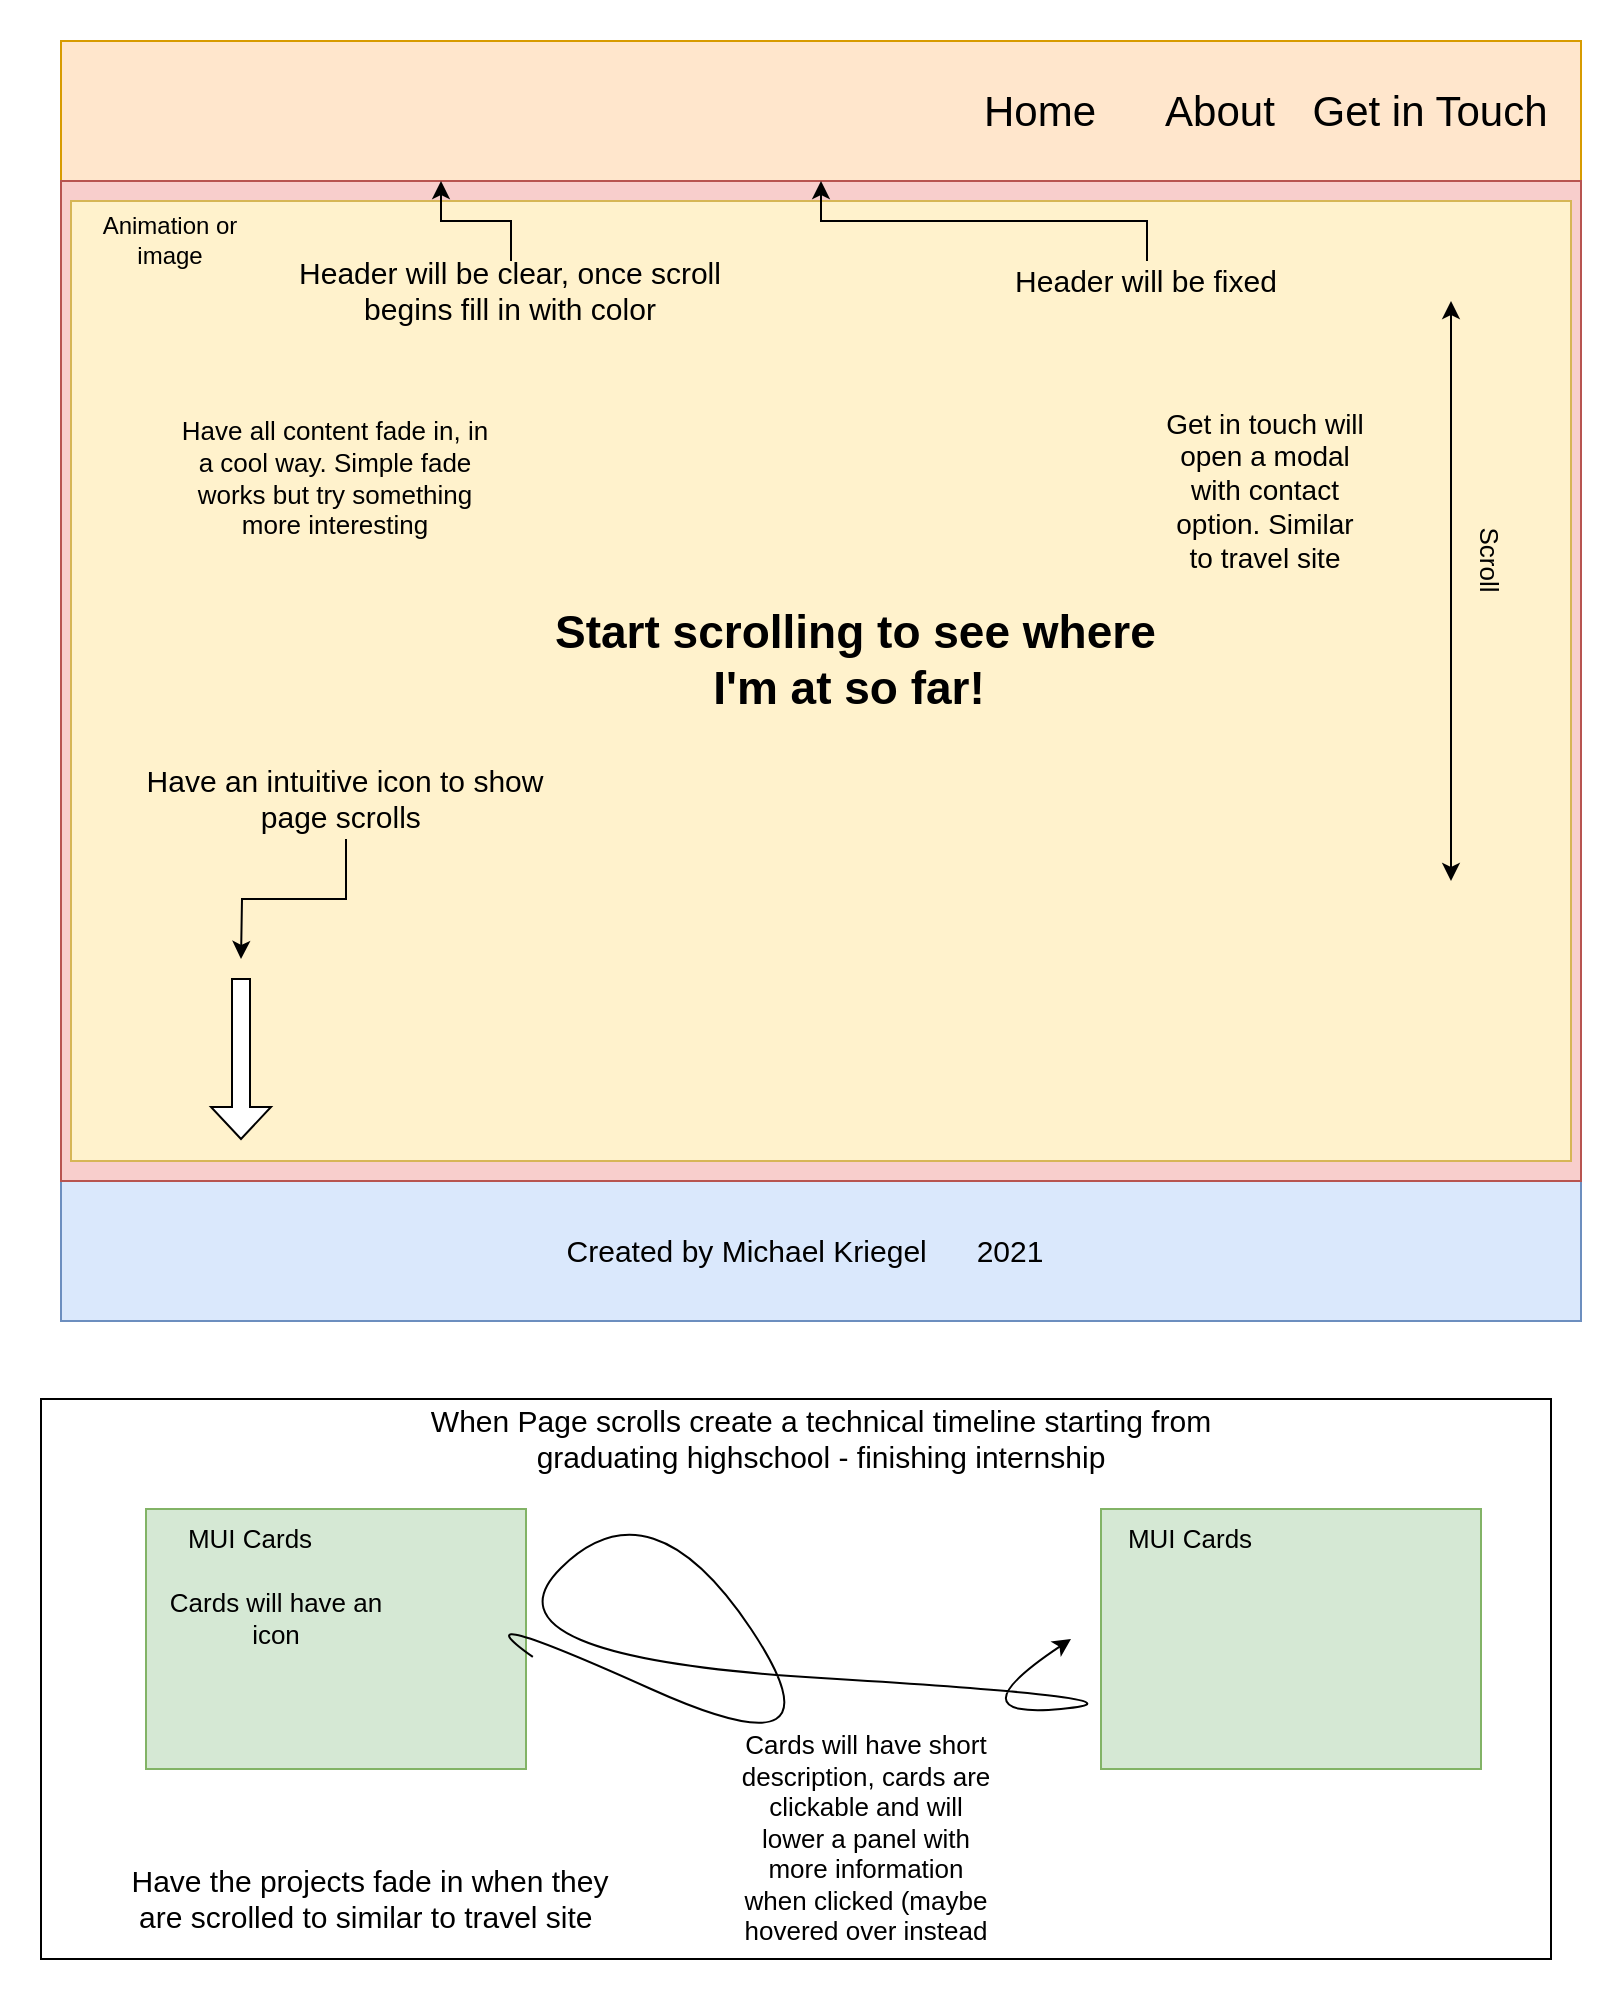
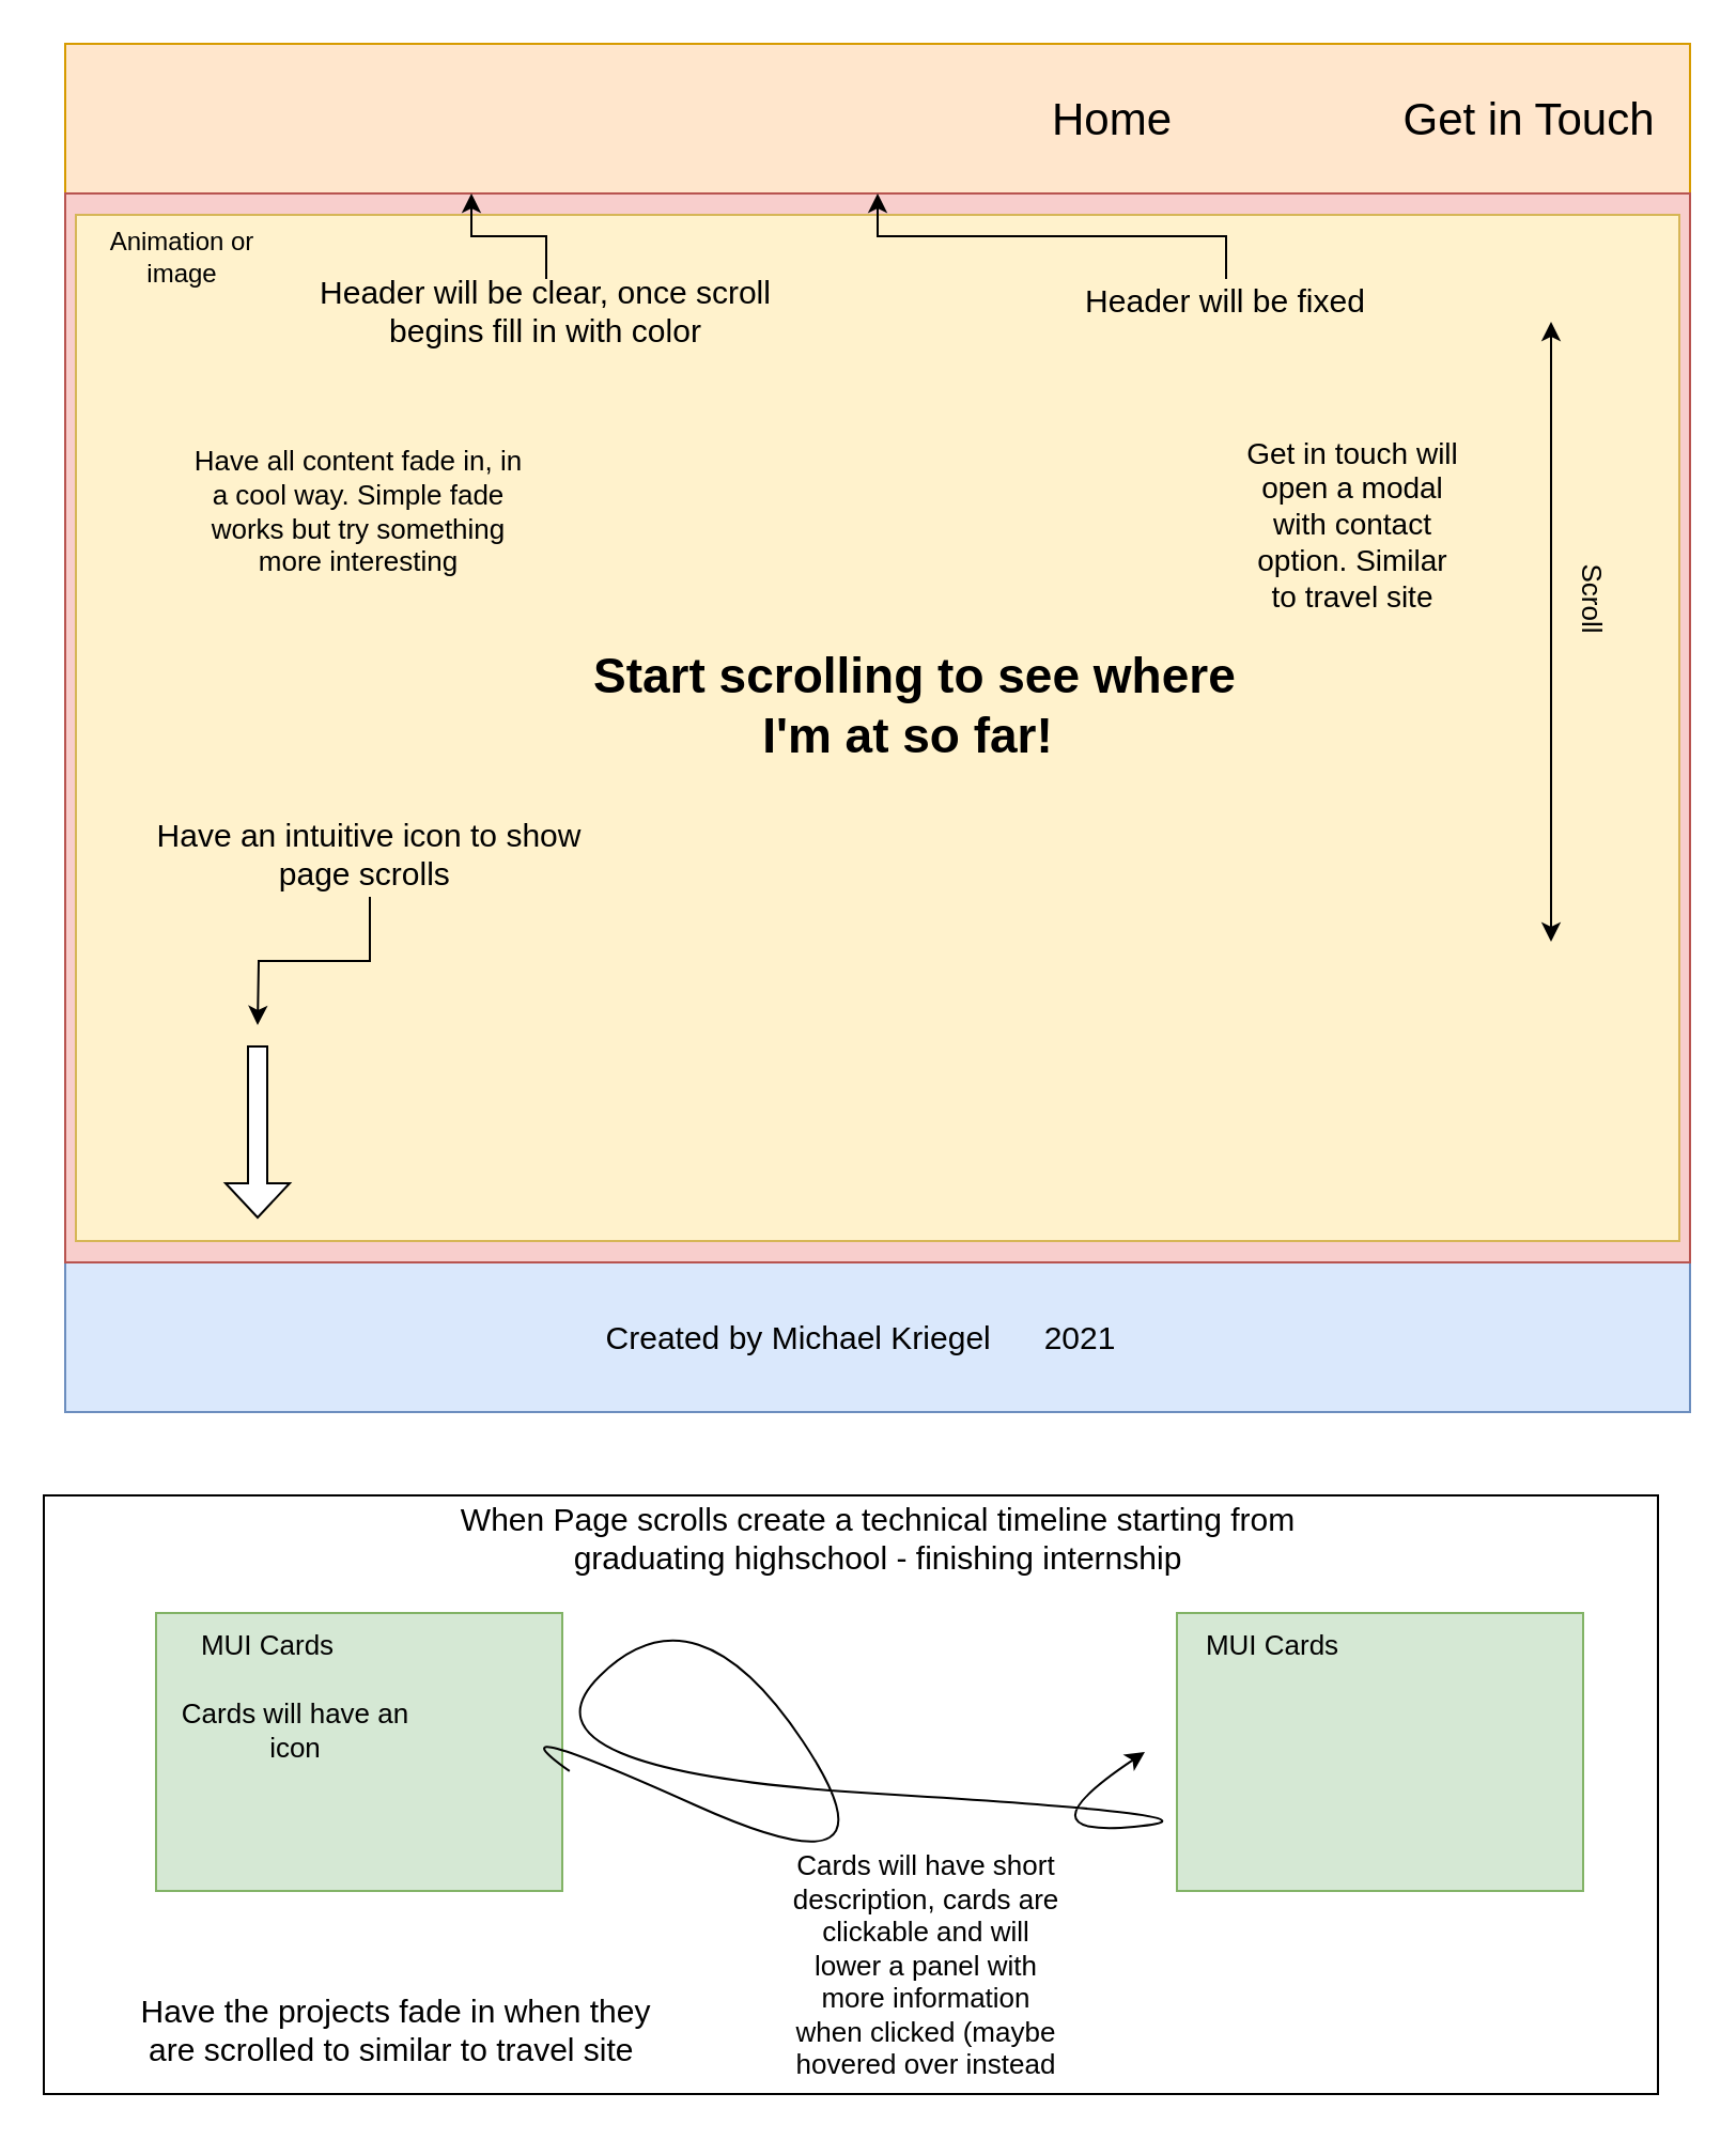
  <mxCell id="0" />
  <mxCell id="1" parent="0" />
  <mxCell id="2" value="" style="rounded=0;whiteSpace=wrap;html=1;" vertex="1" parent="1"><mxGeometry x="30" y="20" width="760" height="640" as="geometry" /></mxCell>
  <mxCell id="3" value="" style="rounded=0;whiteSpace=wrap;html=1;fillColor=#ffe6cc;strokeColor=#d79b00;" vertex="1" parent="1"><mxGeometry x="30" y="20" width="760" height="70" as="geometry" /></mxCell>
  <mxCell id="4" value="" style="rounded=0;whiteSpace=wrap;html=1;fillColor=#dae8fc;strokeColor=#6c8ebf;" vertex="1" parent="1"><mxGeometry x="30" y="590" width="760" height="70" as="geometry" /></mxCell>
  <mxCell id="5" value="Created by Michael Kriegel&amp;nbsp;&amp;nbsp;" style="text;html=1;strokeColor=none;fillColor=none;align=center;verticalAlign=middle;whiteSpace=wrap;rounded=0;strokeWidth=1;fontSize=15;" vertex="1" parent="1"><mxGeometry x="260" y="615" width="235" height="20" as="geometry" /></mxCell>
  <mxCell id="6" value="" style="shape=image;html=1;verticalAlign=top;verticalLabelPosition=bottom;labelBackgroundColor=#ffffff;imageAspect=0;aspect=fixed;image=https://cdn0.iconfinder.com/data/icons/google-material-design-3-0/48/ic_copyright_48px-128.png;fontSize=15;strokeWidth=1;" vertex="1" parent="1"><mxGeometry x="465" y="620" width="15" height="15" as="geometry" /></mxCell>
  <mxCell id="7" value="2021" style="text;html=1;strokeColor=none;fillColor=none;align=center;verticalAlign=middle;whiteSpace=wrap;rounded=0;strokeWidth=1;fontSize=15;" vertex="1" parent="1"><mxGeometry x="480" y="615" width="50" height="20" as="geometry" /></mxCell>
  <mxCell id="8" value="" style="rounded=0;whiteSpace=wrap;html=1;fontSize=15;strokeWidth=1;fillColor=#f8cecc;strokeColor=#b85450;" vertex="1" parent="1"><mxGeometry x="30" y="90" width="760" height="500" as="geometry" /></mxCell>
  <mxCell id="9" value="" style="rounded=0;whiteSpace=wrap;html=1;fontSize=13;strokeWidth=1;fillColor=#fff2cc;strokeColor=#d6b656;" vertex="1" parent="1"><mxGeometry x="35" y="100" width="750" height="480" as="geometry" /></mxCell>
  <mxCell id="10" value="Animation or image" style="text;html=1;strokeColor=none;fillColor=none;align=center;verticalAlign=middle;whiteSpace=wrap;rounded=0;fontSize=12;" vertex="1" parent="1"><mxGeometry x="45" y="110" width="80" height="20" as="geometry" /></mxCell>
  <mxCell id="11" value="" style="endArrow=classic;startArrow=classic;html=1;fontSize=12;" edge="1" parent="1"><mxGeometry width="50" height="50" relative="1" as="geometry"><mxPoint x="725" y="440" as="sourcePoint" /><mxPoint x="725" y="150" as="targetPoint" /></mxGeometry></mxCell>
  <mxCell id="12" value="Scroll" style="text;html=1;strokeColor=none;fillColor=none;align=center;verticalAlign=middle;whiteSpace=wrap;rounded=0;fontSize=13;rotation=90;" vertex="1" parent="1"><mxGeometry x="725" y="270" width="40" height="20" as="geometry" /></mxCell>
  <mxCell id="13" value="" style="rounded=0;whiteSpace=wrap;html=1;fontSize=13;strokeWidth=1;" vertex="1" parent="1"><mxGeometry x="20" y="699" width="755" height="280" as="geometry" /></mxCell>
  <mxCell id="14" value="" style="rounded=0;whiteSpace=wrap;html=1;fontSize=15;strokeWidth=1;fillColor=#d5e8d4;strokeColor=#82b366;" vertex="1" parent="1"><mxGeometry x="72.5" y="754" width="190" height="130" as="geometry" /></mxCell>
  <mxCell id="15" value="MUI Cards" style="text;html=1;strokeColor=none;fillColor=none;align=center;verticalAlign=middle;whiteSpace=wrap;rounded=0;fontSize=13;" vertex="1" parent="1"><mxGeometry x="80" y="759" width="90" height="20" as="geometry" /></mxCell>
  <mxCell id="16" value="Cards will have an icon" style="text;html=1;strokeColor=none;fillColor=none;align=center;verticalAlign=middle;whiteSpace=wrap;rounded=0;fontSize=13;" vertex="1" parent="1"><mxGeometry x="72.5" y="799" width="130" height="20" as="geometry" /></mxCell>
  <mxCell id="17" value="" style="shape=singleArrow;direction=south;whiteSpace=wrap;html=1;fontSize=21;strokeWidth=1;" vertex="1" parent="1"><mxGeometry x="105" y="489" width="30" height="80" as="geometry" /></mxCell>
  <mxCell id="18" value="" style="edgeStyle=orthogonalEdgeStyle;rounded=0;orthogonalLoop=1;jettySize=auto;html=1;fontSize=21;exitX=0.5;exitY=1;exitDx=0;exitDy=0;" edge="1" parent="1" source="19"><mxGeometry relative="1" as="geometry"><mxPoint x="120" y="479" as="targetPoint" /></mxGeometry></mxCell>
  <mxCell id="19" value="Have an intuitive icon to show page scrolls&amp;nbsp;" style="text;html=1;strokeColor=none;fillColor=none;align=center;verticalAlign=middle;whiteSpace=wrap;rounded=0;fontSize=15;" vertex="1" parent="1"><mxGeometry x="55" y="379" width="235" height="40" as="geometry" /></mxCell>
  <mxCell id="20" value="When Page scrolls create a technical timeline starting from graduating highschool - finishing internship" style="text;html=1;strokeColor=none;fillColor=none;align=center;verticalAlign=middle;whiteSpace=wrap;rounded=0;fontSize=15;" vertex="1" parent="1"><mxGeometry x="206" y="709" width="409" height="20" as="geometry" /></mxCell>
  <mxCell id="21" value="Have all content fade in, in a cool way. Simple fade works but try something more interesting" style="text;html=1;strokeColor=none;fillColor=none;align=center;verticalAlign=middle;whiteSpace=wrap;rounded=0;fontSize=13;" vertex="1" parent="1"><mxGeometry x="85" y="209" width="165" height="60" as="geometry" /></mxCell>
  <mxCell id="22" value="Have the projects fade in when they are scrolled to similar to travel site&amp;nbsp;" style="text;html=1;strokeColor=none;fillColor=none;align=center;verticalAlign=middle;whiteSpace=wrap;rounded=0;fontSize=15;" vertex="1" parent="1"><mxGeometry x="55" y="939" width="260" height="20" as="geometry" /></mxCell>
  <mxCell id="23" style="edgeStyle=orthogonalEdgeStyle;rounded=0;orthogonalLoop=1;jettySize=auto;html=1;exitX=0.5;exitY=0;exitDx=0;exitDy=0;entryX=0.5;entryY=0;entryDx=0;entryDy=0;fontSize=15;" edge="1" parent="1" source="24" target="8"><mxGeometry relative="1" as="geometry" /></mxCell>
  <mxCell id="24" value="Header will be fixed" style="text;html=1;strokeColor=none;fillColor=none;align=center;verticalAlign=middle;whiteSpace=wrap;rounded=0;fontSize=15;" vertex="1" parent="1"><mxGeometry x="498" y="130" width="150" height="20" as="geometry" /></mxCell>
- <mxCell id="25" value="&lt;font style=&quot;font-size: 21px&quot;&gt;About&lt;/font&gt;" style="text;html=1;strokeColor=none;fillColor=none;align=center;verticalAlign=middle;whiteSpace=wrap;rounded=0;" vertex="1" parent="1"><mxGeometry x="580" y="45" width="60" height="20" as="geometry" /></mxCell>
  <mxCell id="26" value="&lt;font style=&quot;font-size: 21px&quot;&gt;Home&lt;/font&gt;" style="text;html=1;strokeColor=none;fillColor=none;align=center;verticalAlign=middle;whiteSpace=wrap;rounded=0;" vertex="1" parent="1"><mxGeometry x="490" y="45" width="60" height="20" as="geometry" /></mxCell>
  <mxCell id="27" value="&lt;font style=&quot;font-size: 21px&quot;&gt;Get in Touch&lt;/font&gt;" style="text;html=1;strokeColor=none;fillColor=none;align=center;verticalAlign=middle;whiteSpace=wrap;rounded=0;" vertex="1" parent="1"><mxGeometry x="655" y="45" width="120" height="20" as="geometry" /></mxCell>
  <mxCell id="28" value="Get in touch will open a modal with contact option. Similar to travel site" style="text;html=1;strokeColor=none;fillColor=none;align=center;verticalAlign=middle;whiteSpace=wrap;rounded=0;fontSize=14;" vertex="1" parent="1"><mxGeometry x="580" y="200" width="105" height="90" as="geometry" /></mxCell>
  <mxCell id="29" style="edgeStyle=orthogonalEdgeStyle;rounded=0;orthogonalLoop=1;jettySize=auto;html=1;exitX=0.5;exitY=0;exitDx=0;exitDy=0;entryX=0.25;entryY=1;entryDx=0;entryDy=0;fontSize=14;" edge="1" parent="1" source="30" target="3"><mxGeometry relative="1" as="geometry" /></mxCell>
  <mxCell id="30" value="Header will be clear, once scroll begins fill in with color" style="text;html=1;strokeColor=none;fillColor=none;align=center;verticalAlign=middle;whiteSpace=wrap;rounded=0;fontSize=15;" vertex="1" parent="1"><mxGeometry x="145" y="130" width="220" height="29" as="geometry" /></mxCell>
  <mxCell id="31" value="&amp;nbsp;Start scrolling to see where I'm at so far!" style="text;html=1;strokeColor=none;fillColor=none;align=center;verticalAlign=middle;whiteSpace=wrap;rounded=0;fontSize=23;fontStyle=1" vertex="1" parent="1"><mxGeometry x="268.75" y="270" width="311.25" height="120" as="geometry" /></mxCell>
  <mxCell id="32" value="" style="curved=1;endArrow=classic;html=1;fontSize=23;exitX=1.018;exitY=0.569;exitDx=0;exitDy=0;exitPerimeter=0;" edge="1" parent="1" source="14"><mxGeometry width="50" height="50" relative="1" as="geometry"><mxPoint x="355" y="839" as="sourcePoint" /><mxPoint x="535" y="819" as="targetPoint" /><Array as="points"><mxPoint x="225" y="799" /><mxPoint x="425" y="889" /><mxPoint x="325" y="739" /><mxPoint x="235" y="828" /><mxPoint x="585" y="849" /><mxPoint x="475" y="859" /></Array></mxGeometry></mxCell>
  <mxCell id="33" value="" style="rounded=0;whiteSpace=wrap;html=1;fontSize=15;strokeWidth=1;fillColor=#d5e8d4;strokeColor=#82b366;" vertex="1" parent="1"><mxGeometry x="550" y="754" width="190" height="130" as="geometry" /></mxCell>
  <mxCell id="34" value="MUI Cards" style="text;html=1;strokeColor=none;fillColor=none;align=center;verticalAlign=middle;whiteSpace=wrap;rounded=0;fontSize=13;" vertex="1" parent="1"><mxGeometry x="550" y="759" width="90" height="20" as="geometry" /></mxCell>
  <mxCell id="35" value="Cards will have short description, cards are clickable and will lower a panel with more information when clicked (maybe hovered over instead" style="text;html=1;strokeColor=none;fillColor=none;align=center;verticalAlign=middle;whiteSpace=wrap;rounded=0;fontSize=13;" vertex="1" parent="1"><mxGeometry x="368" y="909" width="130" height="20" as="geometry" /></mxCell>
